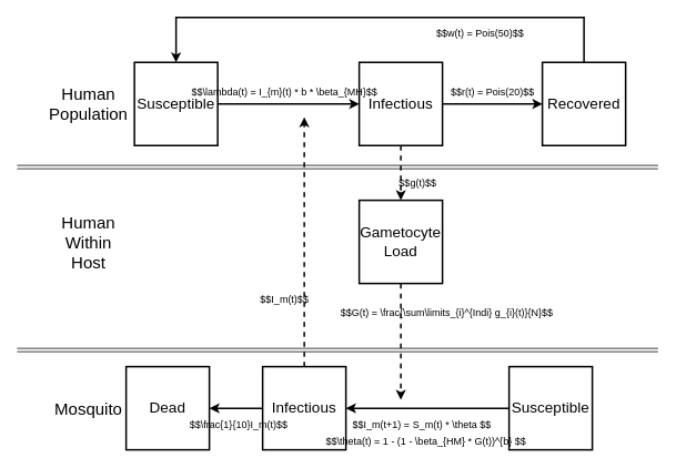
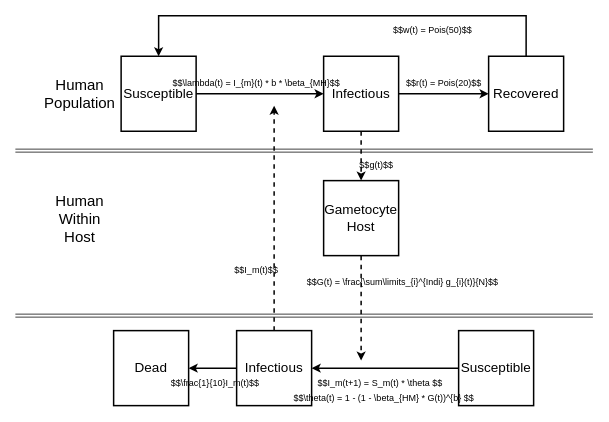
  <mxCell id="0" />
  <mxCell id="1" parent="0" />
  <mxCell id="2" style="edgeStyle=orthogonalEdgeStyle;rounded=0;orthogonalLoop=1;jettySize=auto;html=1;dashed=1;strokeWidth=2;exitX=0.5;exitY=1;exitDx=0;exitDy=0;" edge="1" parent="1" source="3"><mxGeometry relative="1" as="geometry"><mxPoint x="481" y="480" as="targetPoint" /></mxGeometry></mxCell>
- <mxCell id="3" value="Gametocyte Load" style="whiteSpace=wrap;html=1;aspect=fixed;fontSize=18;strokeWidth=2;" parent="1" vertex="1"><mxGeometry x="431" y="239.997" width="100" height="100" as="geometry" /></mxCell>
+ <mxCell id="3" value="Gametocyte Host" style="whiteSpace=wrap;html=1;aspect=fixed;fontSize=18;strokeWidth=2;" parent="1" vertex="1"><mxGeometry x="431" y="239.997" width="100" height="100" as="geometry" /></mxCell>
  <mxCell id="4" style="edgeStyle=orthogonalEdgeStyle;rounded=0;orthogonalLoop=1;jettySize=auto;html=1;fontSize=18;strokeWidth=2;" parent="1" source="5" target="8" edge="1"><mxGeometry relative="1" as="geometry" /></mxCell>
  <mxCell id="5" value="Susceptible" style="whiteSpace=wrap;html=1;aspect=fixed;fontSize=18;strokeWidth=2;" parent="1" vertex="1"><mxGeometry x="161" y="74.167" width="100" height="100" as="geometry" /></mxCell>
  <mxCell id="6" style="edgeStyle=orthogonalEdgeStyle;rounded=0;orthogonalLoop=1;jettySize=auto;html=1;fontSize=18;strokeWidth=2;" parent="1" source="8" target="10" edge="1"><mxGeometry relative="1" as="geometry" /></mxCell>
  <mxCell id="7" style="edgeStyle=orthogonalEdgeStyle;rounded=0;orthogonalLoop=1;jettySize=auto;html=1;dashed=1;strokeWidth=2;" parent="1" source="8" target="3" edge="1"><mxGeometry relative="1" as="geometry" /></mxCell>
  <mxCell id="8" value="Infectious" style="whiteSpace=wrap;html=1;aspect=fixed;fontSize=18;strokeWidth=2;" parent="1" vertex="1"><mxGeometry x="431" y="74.17" width="100" height="100" as="geometry" /></mxCell>
  <mxCell id="9" style="edgeStyle=orthogonalEdgeStyle;rounded=0;orthogonalLoop=1;jettySize=auto;html=1;exitX=0.5;exitY=0;exitDx=0;exitDy=0;entryX=0.5;entryY=0;entryDx=0;entryDy=0;strokeWidth=2;" parent="1" source="10" target="5" edge="1"><mxGeometry relative="1" as="geometry"><Array as="points"><mxPoint x="581" y="20" /><mxPoint x="229" y="20" /></Array></mxGeometry></mxCell>
  <mxCell id="10" value="Recovered" style="whiteSpace=wrap;html=1;aspect=fixed;fontSize=18;strokeWidth=2;" parent="1" vertex="1"><mxGeometry x="651" y="74.167" width="100" height="100" as="geometry" /></mxCell>
  <mxCell id="11" value="" style="endArrow=none;html=1;shape=link;" parent="1" edge="1"><mxGeometry width="50" height="50" relative="1" as="geometry"><mxPoint x="20" y="200" as="sourcePoint" /><mxPoint x="790" y="200" as="targetPoint" /></mxGeometry></mxCell>
  <mxCell id="12" value="&lt;font style=&quot;font-size: 20px&quot;&gt;Human&lt;br&gt;Population&lt;/font&gt;" style="text;html=1;strokeColor=none;fillColor=none;align=center;verticalAlign=middle;whiteSpace=wrap;rounded=0;" parent="1" vertex="1"><mxGeometry x="71" y="108.17" width="70" height="32" as="geometry" /></mxCell>
  <mxCell id="13" value="&lt;font style=&quot;font-size: 20px&quot;&gt;Human Within Host&lt;/font&gt;" style="text;html=1;strokeColor=none;fillColor=none;align=center;verticalAlign=middle;whiteSpace=wrap;rounded=0;" parent="1" vertex="1"><mxGeometry x="71" y="274" width="70" height="32" as="geometry" /></mxCell>
  <mxCell id="14" style="edgeStyle=orthogonalEdgeStyle;rounded=0;orthogonalLoop=1;jettySize=auto;html=1;strokeWidth=2;" edge="1" parent="1" source="15" target="18"><mxGeometry relative="1" as="geometry" /></mxCell>
  <mxCell id="15" value="Susceptible" style="whiteSpace=wrap;html=1;aspect=fixed;fontSize=18;strokeWidth=2;" vertex="1" parent="1"><mxGeometry x="611" y="439.997" width="100" height="100" as="geometry" /></mxCell>
  <mxCell id="16" style="edgeStyle=orthogonalEdgeStyle;rounded=0;orthogonalLoop=1;jettySize=auto;html=1;strokeWidth=2;" edge="1" parent="1" source="18" target="28"><mxGeometry relative="1" as="geometry" /></mxCell>
  <mxCell id="17" style="edgeStyle=orthogonalEdgeStyle;rounded=0;orthogonalLoop=1;jettySize=auto;html=1;strokeWidth=2;dashed=1;" edge="1" parent="1" source="18"><mxGeometry relative="1" as="geometry"><mxPoint x="365" y="140" as="targetPoint" /></mxGeometry></mxCell>
  <mxCell id="18" value="Infectious" style="whiteSpace=wrap;html=1;aspect=fixed;fontSize=18;strokeWidth=2;" vertex="1" parent="1"><mxGeometry x="315" y="439.997" width="100" height="100" as="geometry" /></mxCell>
  <mxCell id="19" value="" style="endArrow=none;html=1;shape=link;" edge="1" parent="1"><mxGeometry width="50" height="50" relative="1" as="geometry"><mxPoint x="20" y="420" as="sourcePoint" /><mxPoint x="790" y="420" as="targetPoint" /></mxGeometry></mxCell>
- <mxCell id="20" value="&lt;font style=&quot;font-size: 20px&quot;&gt;Mosquito&lt;/font&gt;" style="text;html=1;strokeColor=none;fillColor=none;align=center;verticalAlign=middle;whiteSpace=wrap;rounded=0;" vertex="1" parent="1"><mxGeometry x="71" y="474" width="70" height="32" as="geometry" /></mxCell>
  <mxCell id="21" value="&lt;span style=&quot;text-align: left&quot;&gt;$$G(t) = \frac{\sum\limits_{i}^{Indi} g_{i}(t)}{N}$$&lt;/span&gt;" style="text;html=1;align=center;verticalAlign=middle;resizable=0;points=[];autosize=1;" vertex="1" parent="1"><mxGeometry x="401" y="365" width="270" height="20" as="geometry" /></mxCell>
  <mxCell id="22" value="&lt;div style=&quot;text-align: left&quot;&gt;&lt;span&gt;$$I_m(t+1) = S_m(t) * \theta $$&lt;/span&gt;&lt;/div&gt;" style="text;html=1;align=center;verticalAlign=middle;resizable=0;points=[];autosize=1;" vertex="1" parent="1"><mxGeometry x="416" y="500" width="180" height="20" as="geometry" /></mxCell>
  <mxCell id="23" value="$$I_m(t)$$" style="text;html=1;align=center;verticalAlign=middle;resizable=0;points=[];autosize=1;" vertex="1" parent="1"><mxGeometry x="306" y="350" width="70" height="20" as="geometry" /></mxCell>
  <mxCell id="24" value="$$r(t) = Pois(20)$$" style="text;html=1;align=center;verticalAlign=middle;resizable=0;points=[];autosize=1;" vertex="1" parent="1"><mxGeometry x="531" y="100" width="120" height="20" as="geometry" /></mxCell>
  <mxCell id="25" value="$$w(t) = Pois(50)$$" style="text;html=1;align=center;verticalAlign=middle;resizable=0;points=[];autosize=1;" vertex="1" parent="1"><mxGeometry x="516" y="30" width="120" height="20" as="geometry" /></mxCell>
  <mxCell id="26" value="$$\lambda(t) = I_{m}(t) * b * \beta_{MH}$$" style="text;html=1;align=center;verticalAlign=middle;resizable=0;points=[];autosize=1;" vertex="1" parent="1"><mxGeometry x="221" y="100" width="240" height="20" as="geometry" /></mxCell>
  <mxCell id="27" value="$$g(t)$$" style="text;html=1;align=center;verticalAlign=middle;resizable=0;points=[];autosize=1;" vertex="1" parent="1"><mxGeometry x="471" y="210" width="60" height="20" as="geometry" /></mxCell>
  <mxCell id="28" value="Dead" style="whiteSpace=wrap;html=1;aspect=fixed;fontSize=18;strokeWidth=2;" vertex="1" parent="1"><mxGeometry x="151" y="439.997" width="100" height="100" as="geometry" /></mxCell>
  <mxCell id="29" value="$$\frac{1}{10}I_m(t)$$" style="text;html=1;align=center;verticalAlign=middle;resizable=0;points=[];autosize=1;" vertex="1" parent="1"><mxGeometry x="221" y="500" width="130" height="20" as="geometry" /></mxCell>
  <mxCell id="30" value="&lt;div style=&quot;text-align: left&quot;&gt;&lt;span&gt;$$\theta(t) = 1 - (1 - \beta_{HM} * G(t))^{b}&amp;nbsp;$$&lt;/span&gt;&lt;/div&gt;" style="text;html=1;align=center;verticalAlign=middle;resizable=0;points=[];autosize=1;" vertex="1" parent="1"><mxGeometry x="381" y="520" width="260" height="20" as="geometry" /></mxCell>
